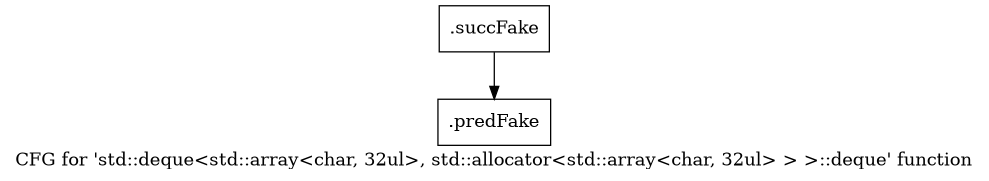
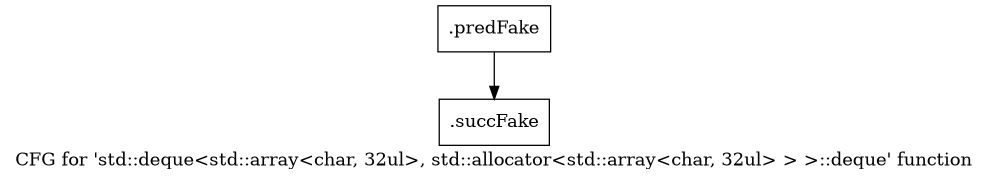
  digraph {
    label="CFG for 'std::deque\<std::array\<char, 32ul\>, std::allocator\<std::array\<char, 32ul\> \> \>::deque' function"
    node [shape=record]
    n1 [label="{.predFake}"]
    n2 [filename="/mnt/xilinx/Vitis_HLS/2021.2/tps/lnx64/gcc-6.2.0/lib/gcc/x86_64-pc-linux-gnu/6.2.0/../../../../include/c++/6.2.0/bits/stl_deque.h" label="{.succFake}" linenumber=884]
-   n2 -> n1 [execusionnum=1 filename="/mnt/xilinx/Vitis_HLS/2021.2/tps/lnx64/gcc-6.2.0/lib/gcc/x86_64-pc-linux-gnu/6.2.0/../../../../include/c++/6.2.0/bits/stl_deque.h"]
+   n1 -> n2 [execusionnum=1 filename="/mnt/xilinx/Vitis_HLS/2021.2/tps/lnx64/gcc-6.2.0/lib/gcc/x86_64-pc-linux-gnu/6.2.0/../../../../include/c++/6.2.0/bits/stl_deque.h"]
  }
